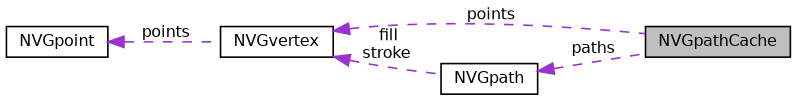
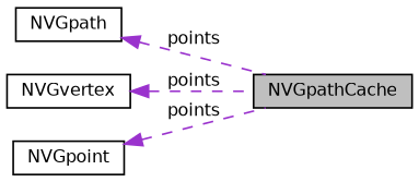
  digraph {
    rankdir=LR
    node [color=black fillcolor=white fontname=Helvetica fontsize=10 shape=record style=filled]
    edge [color=darkorchid3 dir=back fontname=Helvetica fontsize=10 labelfontname=Helvetica labelfontsize=10 style=dashed]
    n1 [fillcolor=grey75 fontcolor=black height=0.2 label=NVGpathCache width=0.4]
    n2 [height=0.2 label=NVGpath width=0.4]
    n3 [height=0.2 label=NVGvertex width=0.4]
    n4 [height=0.2 label=NVGpoint width=0.4]
-   n2 -> n1 [label=" paths"]
+   n2 -> n1 [label=" points"]
    n3 -> n1 [label=" points"]
-   n3 -> n2 [label=" fill\nstroke"]
-   n4 -> n3 [label=" points"]
+   n4 -> n1 [label=" points"]
  }
